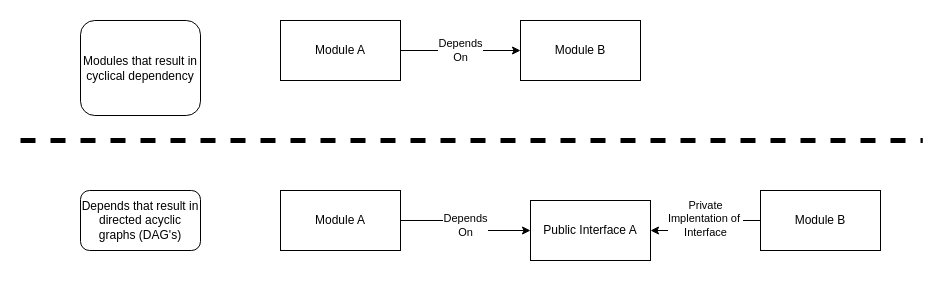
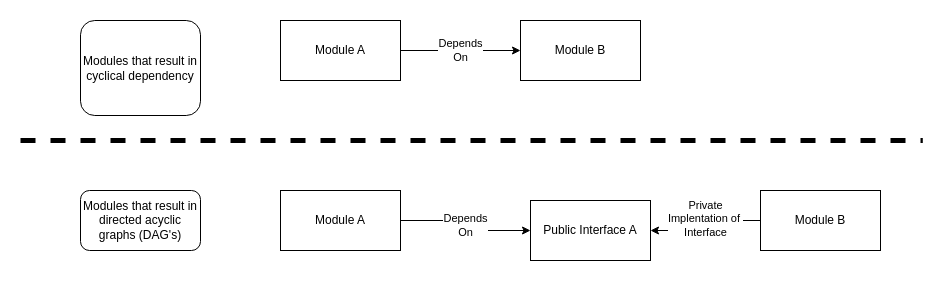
  <mxCell id="0" />
  <mxCell id="1" parent="0" />
  <mxCell id="2" value="Depends&lt;br&gt;On" style="edgeStyle=orthogonalEdgeStyle;rounded=0;orthogonalLoop=1;jettySize=auto;html=1;" edge="1" parent="1" source="3" target="4"><mxGeometry relative="1" as="geometry" /></mxCell>
  <mxCell id="3" value="Module A" style="rounded=0;whiteSpace=wrap;html=1;" vertex="1" parent="1"><mxGeometry x="280" y="20" width="120" height="60" as="geometry" /></mxCell>
  <mxCell id="4" value="Module B" style="rounded=0;whiteSpace=wrap;html=1;" vertex="1" parent="1"><mxGeometry x="520" y="20" width="120" height="60" as="geometry" /></mxCell>
  <mxCell id="5" value="Depends&lt;br&gt;On" style="edgeStyle=orthogonalEdgeStyle;rounded=0;orthogonalLoop=1;jettySize=auto;html=1;" edge="1" parent="1" source="6" target="7"><mxGeometry relative="1" as="geometry" /></mxCell>
  <mxCell id="6" value="Module A" style="rounded=0;whiteSpace=wrap;html=1;" vertex="1" parent="1"><mxGeometry x="280" y="190" width="120" height="60" as="geometry" /></mxCell>
  <mxCell id="7" value="Public Interface A" style="rounded=0;whiteSpace=wrap;html=1;" vertex="1" parent="1"><mxGeometry x="530" y="200" width="120" height="60" as="geometry" /></mxCell>
  <mxCell id="8" value="Private &lt;br&gt;Implentation of&amp;nbsp;&lt;br&gt;Interface&lt;br&gt;&amp;nbsp;" style="edgeStyle=orthogonalEdgeStyle;rounded=0;orthogonalLoop=1;jettySize=auto;html=1;entryX=1;entryY=0.5;entryDx=0;entryDy=0;" edge="1" parent="1" source="9" target="7"><mxGeometry relative="1" as="geometry"><mxPoint x="680" y="220" as="targetPoint" /></mxGeometry></mxCell>
  <mxCell id="9" value="Module B" style="rounded=0;whiteSpace=wrap;html=1;" vertex="1" parent="1"><mxGeometry x="760" y="190" width="120" height="60" as="geometry" /></mxCell>
  <mxCell id="10" value="Modules that result in cyclical dependency" style="rounded=1;whiteSpace=wrap;html=1;" vertex="1" parent="1"><mxGeometry x="80" y="20" width="120" height="95" as="geometry" /></mxCell>
- <mxCell id="11" value="Depends that result in directed acyclic graphs (DAG's)" style="rounded=1;whiteSpace=wrap;html=1;" vertex="1" parent="1"><mxGeometry y="190" width="120" height="60" as="geometry" x="80" /></mxCell>
+ <mxCell id="11" value="Modules that result in directed acyclic graphs (DAG's)" style="rounded=1;whiteSpace=wrap;html=1;" vertex="1" parent="1"><mxGeometry y="190" width="120" height="60" as="geometry" x="80" /></mxCell>
  <mxCell id="12" value="" style="endArrow=none;dashed=1;html=1;strokeWidth=5;" edge="1" parent="1"><mxGeometry width="50" height="50" relative="1" as="geometry"><mxPoint x="20" y="140" as="sourcePoint" /><mxPoint x="922.286" y="140" as="targetPoint" /></mxGeometry></mxCell>
